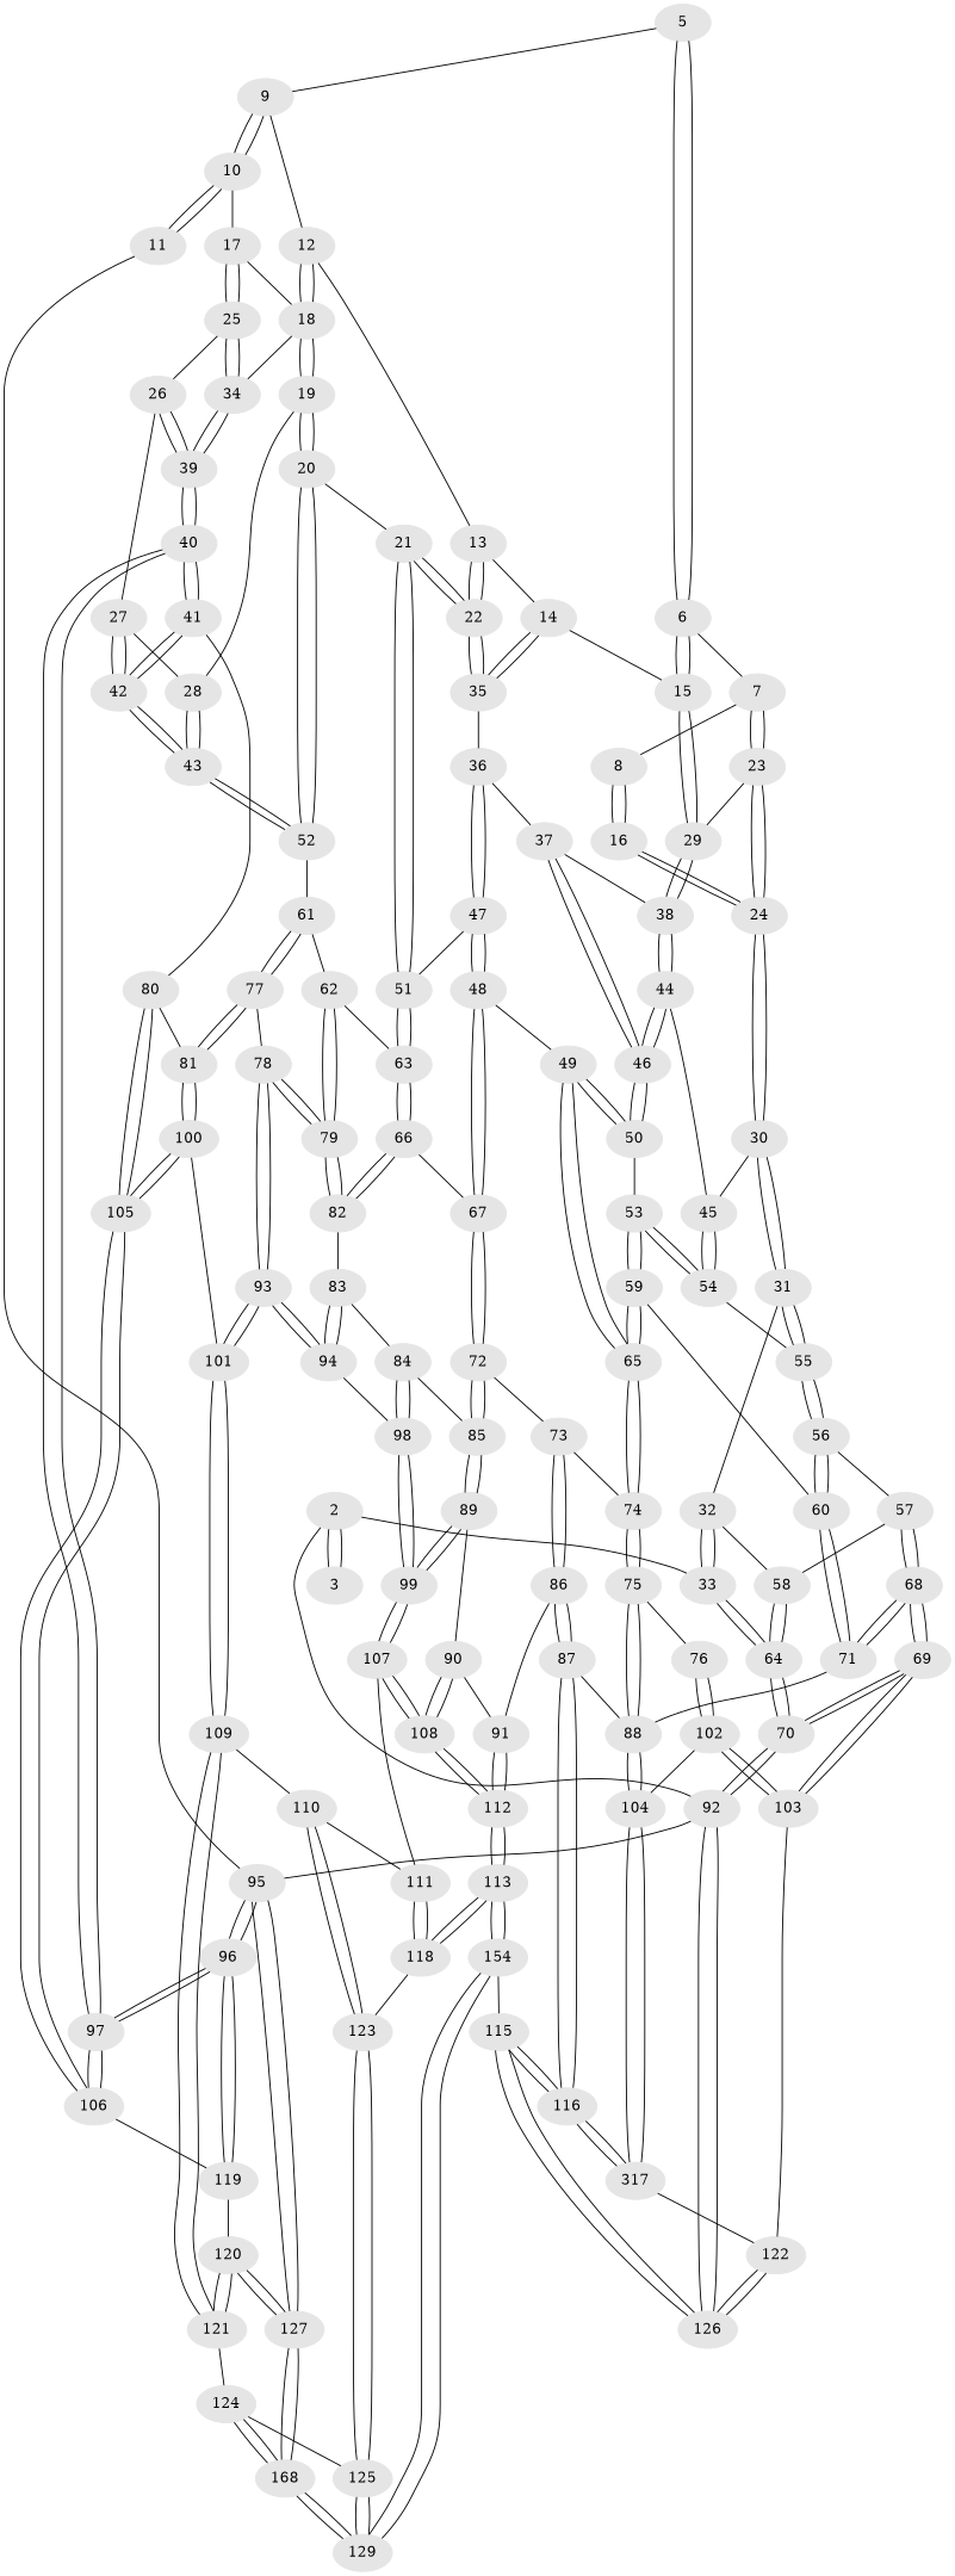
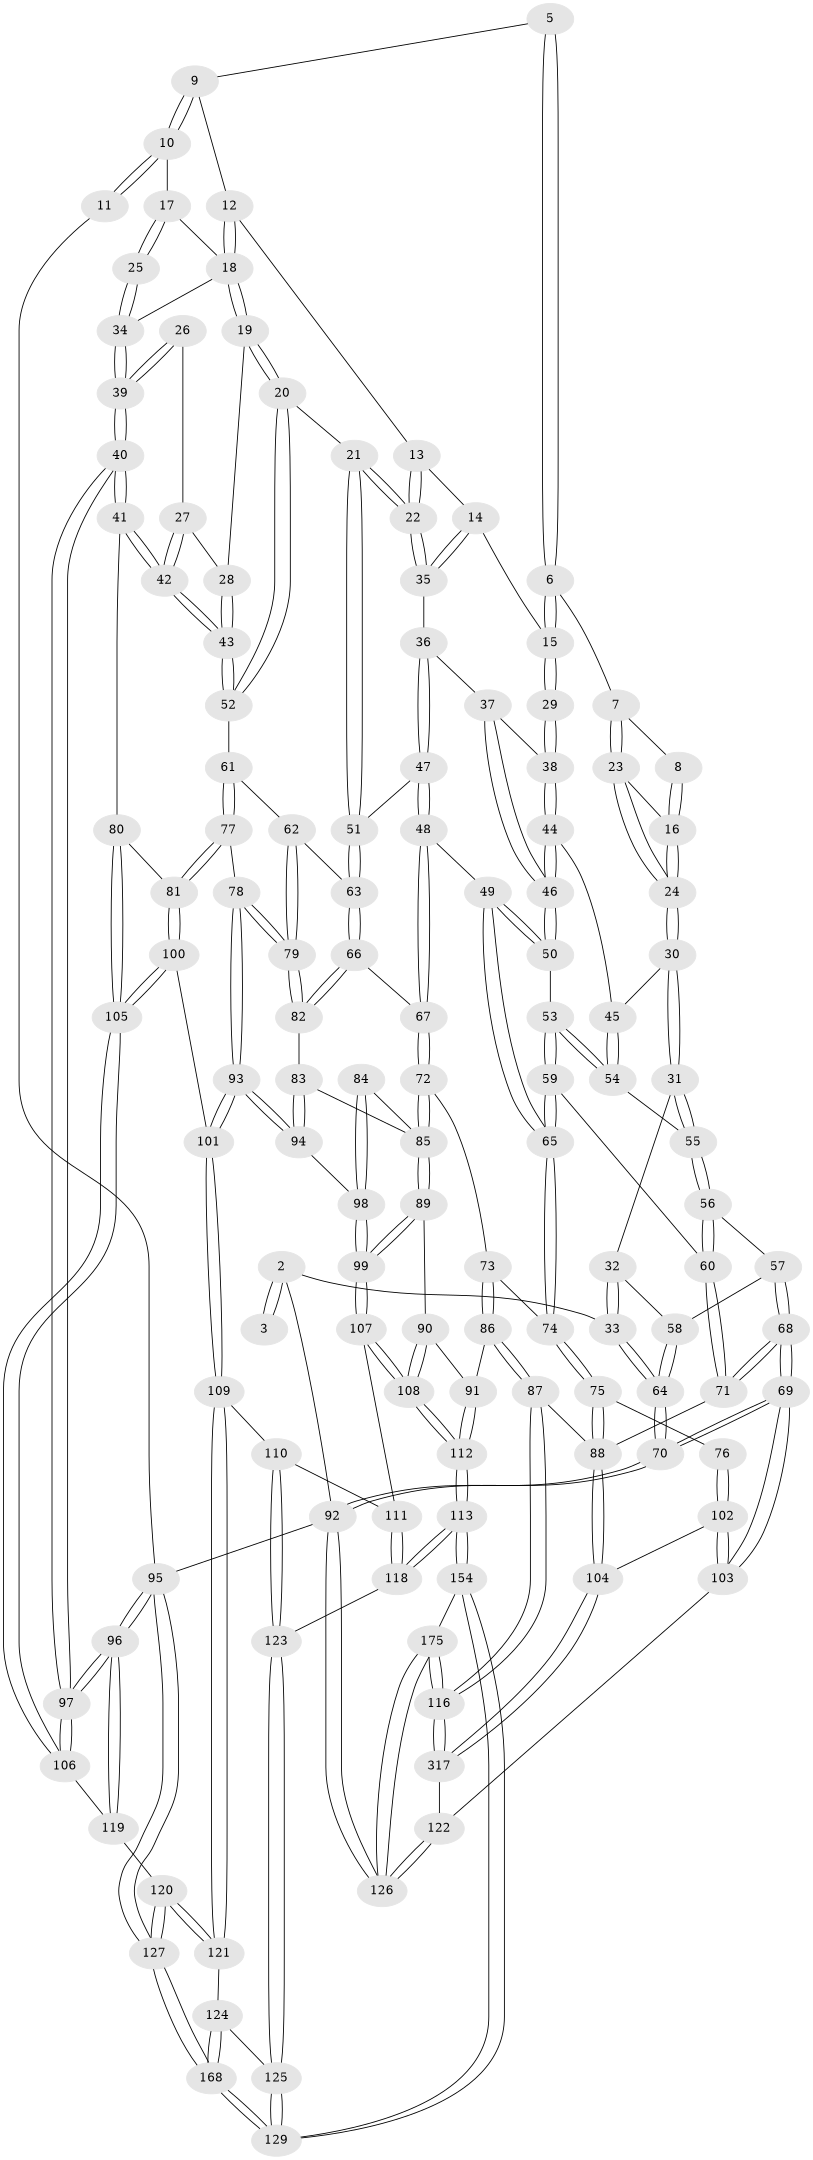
  graph {
    node [color=gray90 style=filled]
    2
    3
    33
    92
    5
    6
    9
    11
    95
    64
    126
    16
    24
    8
    7
    15
    10
    12
    23
    29
    17
    13
    18
    25
    34
    39
    96
    127
    14
    22
    19
    35
    36
    38
    30
    26
    20
    28
    21
    52
    43
    51
    61
    63
    31
    45
    27
    42
    40
    44
    32
    55
    54
    58
    56
    70
    37
    47
    46
    48
    50
    41
    97
    80
    106
    81
    105
    53
    49
    67
    65
    72
    74
    59
    66
    62
    77
    60
    57
    68
    71
    69
    88
    79
    78
    82
    75
    83
    73
    85
    103
    122
    76
    102
    86
    89
    87
    91
    104
    93
    100
    94
    101
    84
    98
    99
    90
    116
    112
    n110 [label=317]
    108
    107
    113
    109
    119
    n116 [label=168]
    120
    111
    110
    121
    118
    123
    124
    125
    n125 [label=154]
-   115
+   115 [label=175]
    129
    2 -- 3
    2 -- 3
    2 -- 33
    2 -- 92
    33 -- 64
    33 -- 64
    92 -- 95
    92 -- 126
    92 -- 126
    5 -- 6
    5 -- 6
    5 -- 9
    6 -- 7
    6 -- 15
    6 -- 15
    9 -- 10
    9 -- 10
    9 -- 12
    11 -- 95
    95 -- 96
    95 -- 96
    95 -- 127
    95 -- 127
    64 -- 70
    64 -- 70
    16 -- 24
    16 -- 24
    24 -- 30
    24 -- 30
    8 -- 16
    8 -- 16
    7 -- 8
    7 -- 23
    7 -- 23
    15 -- 29
    15 -- 29
    10 -- 11
    10 -- 11
    10 -- 17
    12 -- 13
    12 -- 18
    12 -- 18
    23 -- 24
    23 -- 24
-   23 -- 29
+   23 -- 16
    29 -- 38
    29 -- 38
    17 -- 18
    17 -- 25
    17 -- 25
    13 -- 14
    13 -- 22
    13 -- 22
    18 -- 34
    18 -- 19
    18 -- 19
    25 -- 34
    25 -- 34
-   25 -- 26
    34 -- 39
    34 -- 39
    39 -- 40
    39 -- 40
    96 -- 97
    96 -- 97
    96 -- 119
    96 -- 119
    127 -- n116
    127 -- n116
    14 -- 15
    14 -- 35
    14 -- 35
    22 -- 35
    22 -- 35
    19 -- 20
    19 -- 20
    19 -- 28
    35 -- 36
    36 -- 37
    36 -- 47
    36 -- 47
    38 -- 44
    38 -- 44
    30 -- 31
    30 -- 31
    30 -- 45
    26 -- 39
    26 -- 39
    26 -- 27
    20 -- 21
    20 -- 52
    20 -- 52
    28 -- 43
    28 -- 43
    21 -- 22
    21 -- 22
    21 -- 51
    21 -- 51
    52 -- 61
    43 -- 52
    43 -- 52
    51 -- 63
    51 -- 63
    61 -- 62
    61 -- 77
    61 -- 77
    63 -- 66
    63 -- 66
    31 -- 32
    31 -- 55
    31 -- 55
    45 -- 54
    45 -- 54
    27 -- 28
    27 -- 42
    27 -- 42
    42 -- 43
    42 -- 43
    40 -- 41
    40 -- 41
    40 -- 97
    40 -- 97
    44 -- 45
    44 -- 46
    44 -- 46
    32 -- 33
    32 -- 33
    32 -- 58
    55 -- 56
    55 -- 56
    54 -- 55
    58 -- 64
    58 -- 64
    56 -- 60
    56 -- 60
    56 -- 57
    70 -- 92
    70 -- 92
    37 -- 38
    37 -- 46
    37 -- 46
    47 -- 51
    47 -- 48
    47 -- 48
    46 -- 50
    46 -- 50
    48 -- 49
    48 -- 67
    48 -- 67
    50 -- 53
    41 -- 42
    41 -- 42
    41 -- 80
    97 -- 106
    97 -- 106
    80 -- 81
    80 -- 105
    80 -- 105
    106 -- 119
    81 -- 100
    81 -- 100
    105 -- 106
    105 -- 106
    53 -- 54
    53 -- 54
    53 -- 59
    53 -- 59
    49 -- 50
    49 -- 50
    49 -- 65
    49 -- 65
    67 -- 72
    67 -- 72
    65 -- 74
    65 -- 74
    72 -- 73
    72 -- 85
    72 -- 85
    74 -- 75
    74 -- 75
    59 -- 65
    59 -- 65
    59 -- 60
    66 -- 67
    66 -- 82
    66 -- 82
    62 -- 63
    62 -- 79
    62 -- 79
    77 -- 81
    77 -- 81
    77 -- 78
    60 -- 71
    60 -- 71
    57 -- 58
    57 -- 68
    57 -- 68
    68 -- 71
    68 -- 71
    68 -- 69
    68 -- 69
    71 -- 88
    69 -- 70
    69 -- 70
    69 -- 103
    69 -- 103
    88 -- 104
    88 -- 104
    79 -- 82
    79 -- 82
    78 -- 79
    78 -- 79
    78 -- 93
    78 -- 93
    82 -- 83
    75 -- 88
    75 -- 88
    75 -- 76
    83 -- 94
    83 -- 94
-   83 -- 84
+   83 -- 85
    73 -- 74
    73 -- 86
    73 -- 86
    85 -- 89
    85 -- 89
    103 -- 122
    122 -- 126
    122 -- 126
    76 -- 102
    76 -- 102
    102 -- 103
    102 -- 103
    102 -- 104
    86 -- 87
    86 -- 87
    86 -- 91
    89 -- 99
    89 -- 99
    89 -- 90
    87 -- 88
    87 -- 116
    87 -- 116
    91 -- 112
    91 -- 112
    104 -- n110
    104 -- n110
    93 -- 94
    93 -- 94
    93 -- 101
    93 -- 101
    100 -- 105
    100 -- 105
    100 -- 101
    94 -- 98
    101 -- 109
    101 -- 109
    84 -- 85
    84 -- 98
    84 -- 98
    98 -- 99
    98 -- 99
    99 -- 107
    99 -- 107
    90 -- 91
    90 -- 108
    90 -- 108
    116 -- n110
    116 -- n110
    112 -- 113
    112 -- 113
    n110 -- 122
    108 -- 112
    108 -- 112
    107 -- 108
    107 -- 108
    107 -- 111
    113 -- 118
    113 -- 118
    113 -- n125
    113 -- n125
    109 -- 110
    109 -- 121
    109 -- 121
    119 -- 120
    n116 -- 129
    n116 -- 129
    120 -- 127
    120 -- 127
    120 -- 121
    120 -- 121
    111 -- 118
    111 -- 118
    110 -- 111
    110 -- 123
    110 -- 123
    121 -- 124
    118 -- 123
    123 -- 125
    123 -- 125
    124 -- n116
    124 -- n116
    124 -- 125
    125 -- 129
    125 -- 129
    n125 -- 115
    n125 -- 129
    n125 -- 129
    115 -- 126
    115 -- 126
    115 -- 116
    115 -- 116
  }
